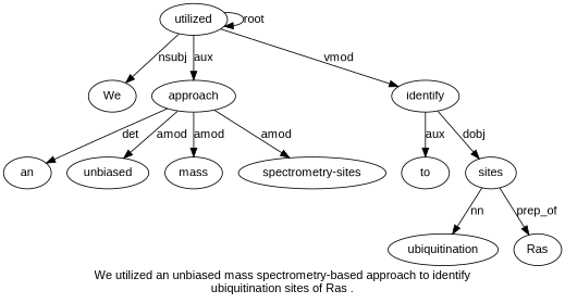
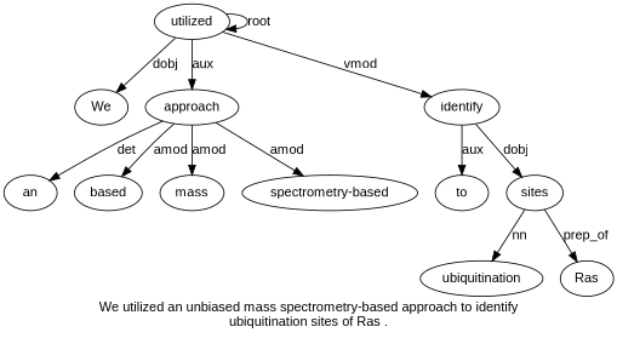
  digraph {
    fontname="Liberation Sans"
    label="We utilized an unbiased mass spectrometry-based approach to identify\nubiquitination sites of Ras ."
    node [fillcolor=white fontname="Liberation Sans" style=filled]
    edge [fontname="Liberation Sans"]
    n1 [label=utilized]
    n2 [label=We]
    n3 [label=approach]
    n4 [label=identify]
    n5 [label=an]
-   n6 [label=unbiased]
+   n6 [label=based]
    n7 [label=mass]
-   n8 [label="spectrometry-sites"]
+   n8 [label="spectrometry-based"]
    n9 [label=to]
    n10 [label=sites]
    n11 [label=ubiquitination]
    n12 [label=Ras]
    n1 -> n1 [label=root]
-   n1 -> n2 [label=nsubj]
+   n1 -> n2 [label=dobj]
    n1 -> n3 [label=aux]
    n1 -> n4 [label=vmod]
    n3 -> n5 [label=det]
    n3 -> n6 [label=amod]
    n3 -> n7 [label=amod]
    n3 -> n8 [label=amod]
    n4 -> n9 [label=aux]
    n4 -> n10 [label=dobj]
    n10 -> n11 [label=nn]
    n10 -> n12 [label=prep_of]
  }
